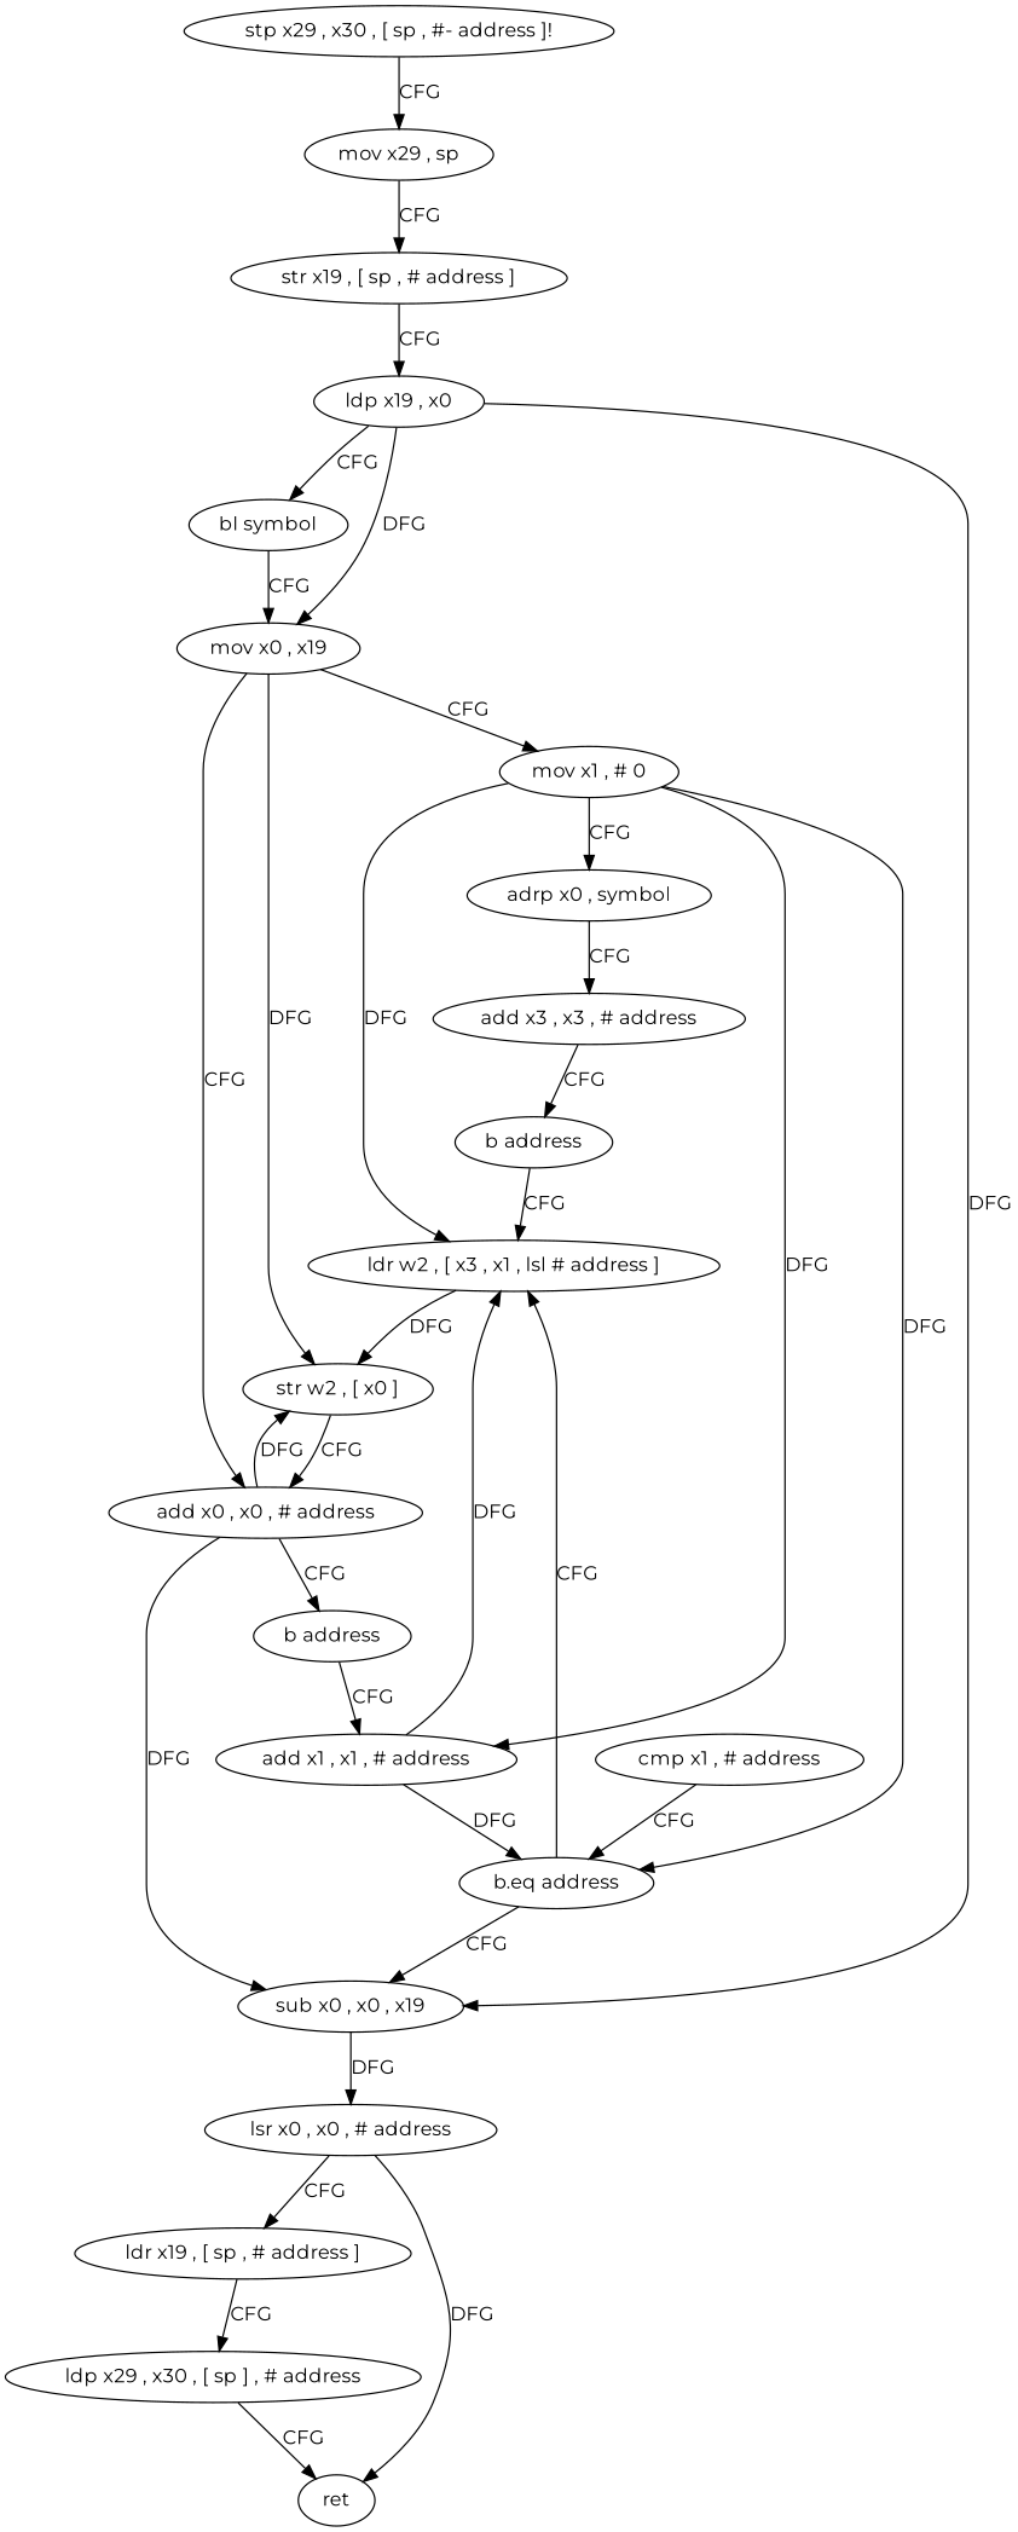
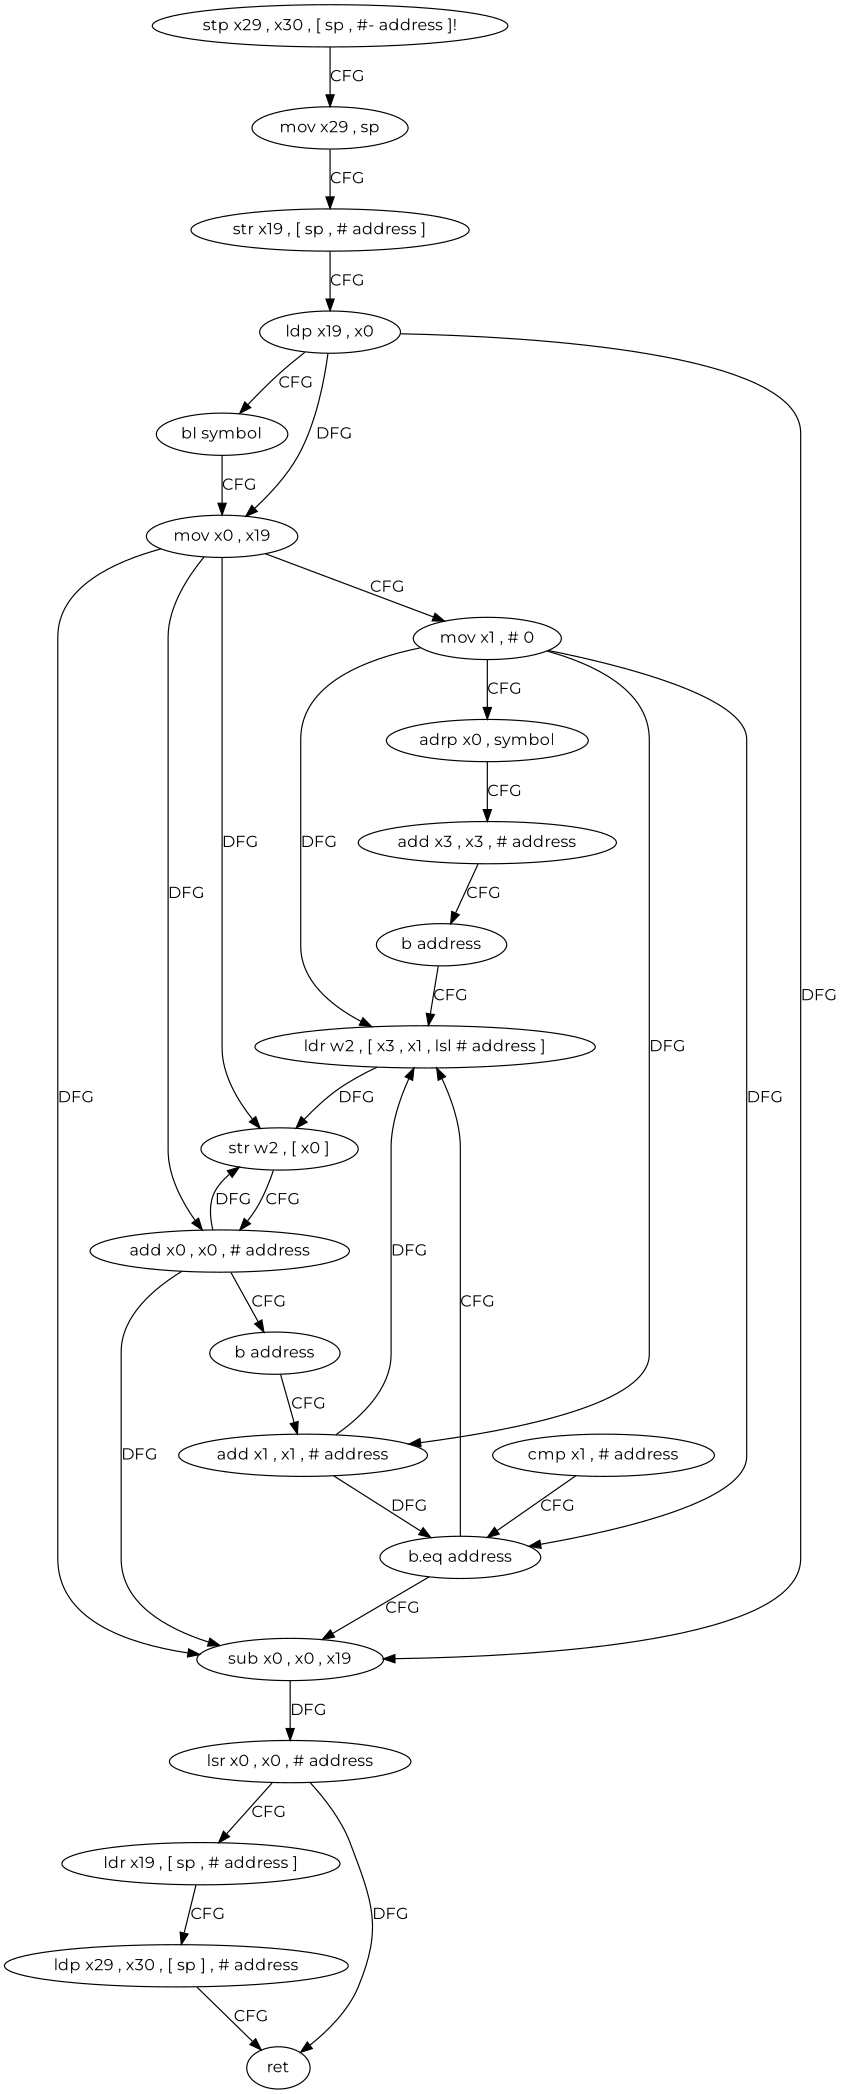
  digraph {
    fontname=Montserrat
    node [fontname=Montserrat]
    edge [fontname=Montserrat]
    n1 [label="stp x29 , x30 , [ sp , #- address ]!"]
    n2 [label="mov x29 , sp"]
    n3 [label="str x19 , [ sp , # address ]"]
    n4 [label="ldp x19 , x0"]
    n5 [label="bl symbol"]
    n6 [label="mov x0 , x19"]
    n7 [label="sub x0 , x0 , x19"]
    n8 [label="mov x1 , # 0"]
    n9 [label="str w2 , [ x0 ]"]
    n10 [label="add x0 , x0 , # address"]
    n11 [label="lsr x0 , x0 , # address"]
    n12 [label="adrp x0 , symbol"]
    n13 [label="ldr w2 , [ x3 , x1 , lsl # address ]"]
    n14 [label="add x1 , x1 , # address"]
    n15 [label="b.eq address"]
    n16 [label="b address"]
    n17 [label="add x3 , x3 , # address"]
    n18 [label="b address"]
    n19 [label="cmp x1 , # address"]
    n20 [label="ldr x19 , [ sp , # address ]"]
    n21 [label=ret]
    n22 [label="ldp x29 , x30 , [ sp ] , # address"]
    n1 -> n2 [label=CFG]
    n2 -> n3 [label=CFG]
    n3 -> n4 [label=CFG]
    n4 -> n5 [label=CFG]
    n4 -> n6 [label=DFG]
    n4 -> n7 [label=DFG]
    n5 -> n6 [label=CFG]
+   n6 -> n7 [label=DFG]
    n6 -> n8 [label=CFG]
    n6 -> n9 [label=DFG]
-   n6 -> n10 [label=CFG]
+   n6 -> n10 [label=DFG]
    n7 -> n11 [label=DFG]
    n8 -> n12 [label=CFG]
    n8 -> n13 [label=DFG]
    n8 -> n14 [label=DFG]
    n8 -> n15 [label=DFG]
    n9 -> n10 [label=CFG]
    n10 -> n7 [label=DFG]
    n10 -> n9 [label=DFG]
    n10 -> n16 [label=CFG]
    n11 -> n20 [label=CFG]
    n11 -> n21 [label=DFG]
    n12 -> n17 [label=CFG]
    n13 -> n9 [label=DFG]
    n14 -> n13 [label=DFG]
    n14 -> n15 [label=DFG]
    n15 -> n7 [label=CFG]
    n15 -> n13 [label=CFG]
    n16 -> n14 [label=CFG]
    n17 -> n18 [label=CFG]
    n18 -> n13 [label=CFG]
    n19 -> n15 [label=CFG]
    n20 -> n22 [label=CFG]
    n22 -> n21 [label=CFG]
  }
